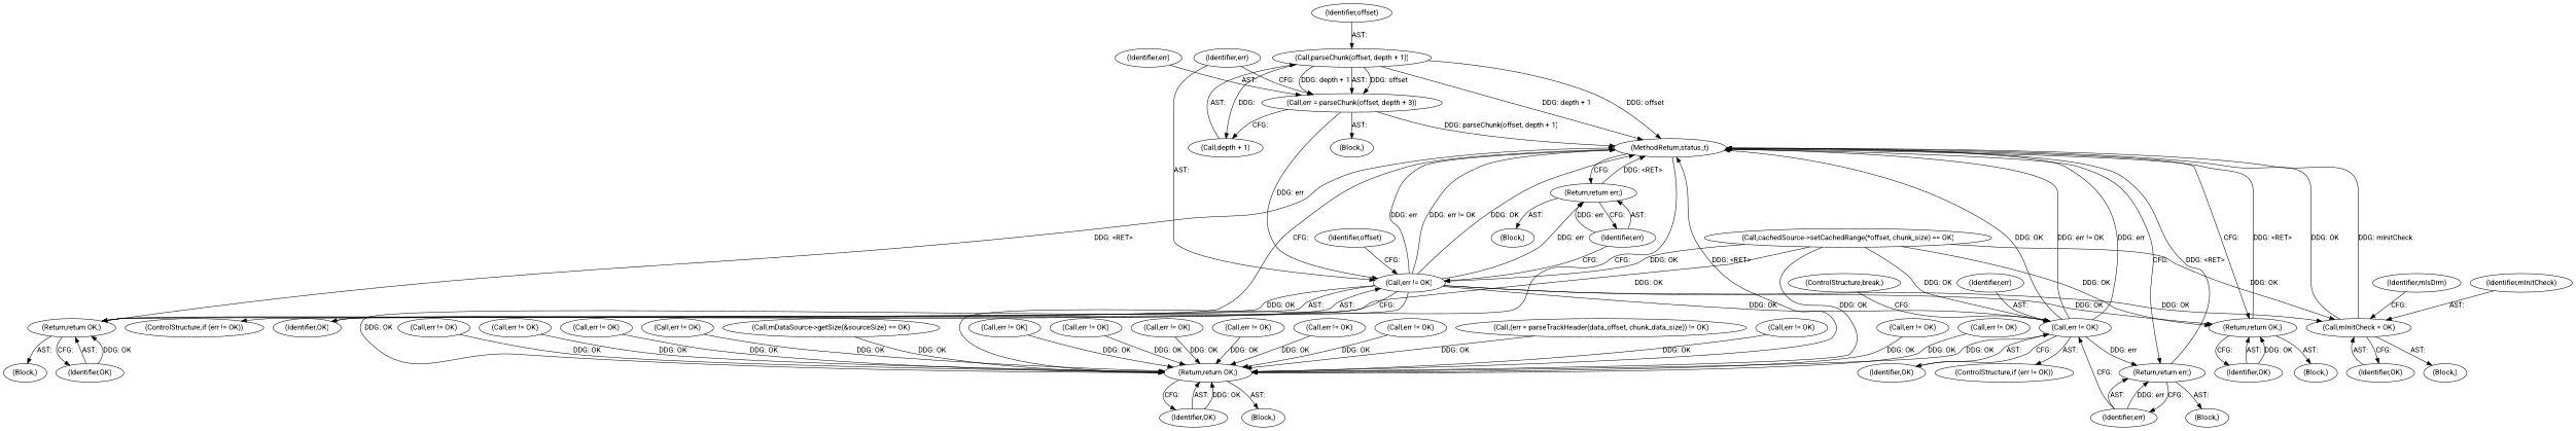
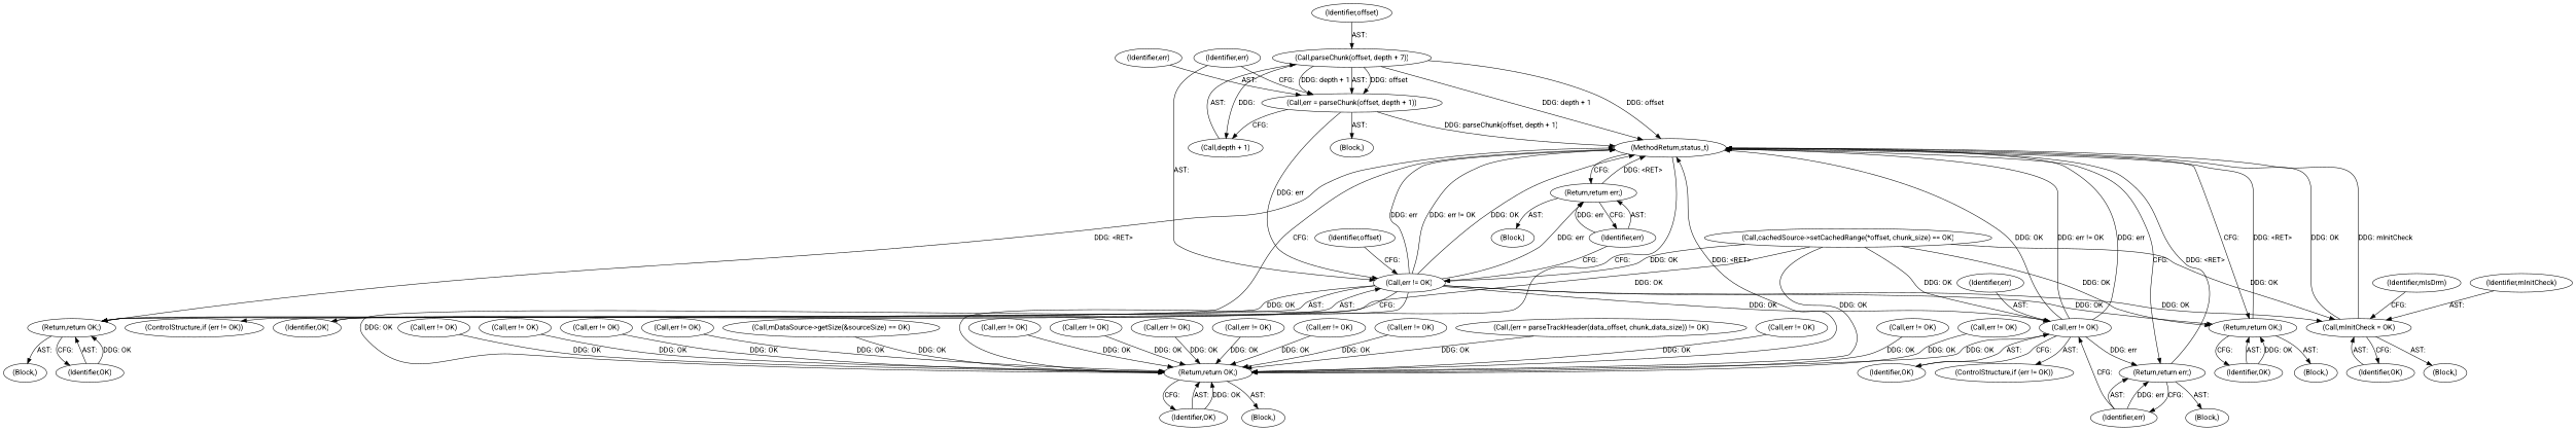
  digraph {
    fontname=Roboto
    node [fontname=Roboto]
    edge [fontname=Roboto]
-   n1 [label="(Call,parseChunk(offset, depth + 1))"]
-   n2 [label="(Call,err = parseChunk(offset, depth + 3))"]
+   n1 [label="(Call,parseChunk(offset, depth + 7))"]
+   n2 [label="(Call,err = parseChunk(offset, depth + 1))"]
    n3 [label="(Call,depth + 1)"]
    n4 [label="(MethodReturn,status_t)"]
    n5 [label="(Call,err != OK)"]
    n6 [label="(Block,)"]
    n7 [label="(Return,return err;)"]
    n8 [label="(Return,return OK;)"]
    n9 [label="(Return,return OK;)"]
    n10 [label="(Return,return OK;)"]
    n11 [label="(Return,return err;)"]
    n12 [label="(Call,err != OK)"]
    n13 [label="(Call,mInitCheck = OK)"]
    n14 [label="(ControlStructure,if (err != OK))"]
    n15 [label="(Identifier,OK)"]
    n16 [label="(Block,)"]
    n17 [label="(Identifier,err)"]
    n18 [label="(Identifier,OK)"]
    n19 [label="(Block,)"]
    n20 [label="(ControlStructure,if (err != OK))"]
    n21 [label="(Identifier,OK)"]
    n22 [label="(Block,)"]
    n23 [label="(Identifier,OK)"]
    n24 [label="(Block,)"]
    n25 [label="(Identifier,OK)"]
    n26 [label="(Block,)"]
    n27 [label="(Identifier,OK)"]
    n28 [label="(Identifier,err)"]
    n29 [label="(Block,)"]
    n30 [label="(Identifier,offset)"]
    n31 [label="(Call,err != OK)"]
    n32 [label="(Call,err != OK)"]
    n33 [label="(Call,err != OK)"]
    n34 [label="(Call,err != OK)"]
    n35 [label="(Call,mDataSource->getSize(&sourceSize) == OK)"]
    n36 [label="(Call,err != OK)"]
    n37 [label="(Call,err != OK)"]
    n38 [label="(Identifier,err)"]
    n39 [label="(Call,err != OK)"]
    n40 [label="(Call,err != OK)"]
    n41 [label="(Call,err != OK)"]
    n42 [label="(Call,err != OK)"]
    n43 [label="(Identifier,err)"]
    n44 [label="(Call,(err = parseTrackHeader(data_offset, chunk_data_size)) != OK)"]
    n45 [label="(Call,err != OK)"]
    n46 [label="(Call,cachedSource->setCachedRange(*offset, chunk_size) == OK)"]
    n47 [label="(Identifier,err)"]
    n48 [label="(Identifier,mIsDrm)"]
    n49 [label="(Identifier,offset)"]
-   n50 [label="(ControlStructure,break;)"]
    n51 [label="(Call,err != OK)"]
    n52 [label="(Identifier,mInitCheck)"]
    n53 [label="(Call,err != OK)"]
    n1 -> n2 [label="AST: "]
    n1 -> n2 [label="DDG: offset"]
    n1 -> n2 [label="DDG: depth + 1"]
    n1 -> n3 [label="DDG: "]
    n1 -> n4 [label="DDG: depth + 1"]
    n1 -> n4 [label="DDG: offset"]
    n2 -> n3 [label="CFG: "]
    n2 -> n4 [label="DDG: parseChunk(offset, depth + 1)"]
    n2 -> n5 [label="DDG: err"]
    n2 -> n6 [label="AST: "]
    n3 -> n1 [label="AST: "]
    n4 -> n7 [label="CFG: "]
    n4 -> n8 [label="CFG: "]
    n4 -> n9 [label="CFG: "]
    n4 -> n10 [label="CFG: "]
    n4 -> n11 [label="CFG: "]
    n5 -> n4 [label="DDG: err"]
    n5 -> n4 [label="DDG: err != OK"]
    n5 -> n4 [label="DDG: OK"]
    n5 -> n7 [label="DDG: err"]
    n5 -> n8 [label="DDG: OK"]
    n5 -> n9 [label="DDG: OK"]
    n5 -> n10 [label="DDG: OK"]
    n5 -> n12 [label="DDG: OK"]
    n5 -> n13 [label="DDG: OK"]
    n5 -> n14 [label="AST: "]
    n5 -> n15 [label="CFG: "]
    n7 -> n4 [label="DDG: <RET>"]
    n7 -> n16 [label="AST: "]
    n7 -> n17 [label="CFG: "]
    n8 -> n4 [label="DDG: <RET>"]
    n8 -> n18 [label="CFG: "]
    n8 -> n19 [label="AST: "]
    n9 -> n4 [label="DDG: <RET>"]
    n9 -> n22 [label="AST: "]
    n9 -> n23 [label="CFG: "]
    n10 -> n4 [label="DDG: <RET>"]
    n10 -> n26 [label="AST: "]
    n10 -> n27 [label="CFG: "]
    n11 -> n4 [label="DDG: <RET>"]
    n11 -> n28 [label="CFG: "]
    n11 -> n29 [label="AST: "]
    n12 -> n4 [label="DDG: err"]
    n12 -> n4 [label="DDG: OK"]
    n12 -> n4 [label="DDG: err != OK"]
    n12 -> n9 [label="DDG: OK"]
    n12 -> n11 [label="DDG: err"]
    n12 -> n20 [label="AST: "]
    n12 -> n21 [label="CFG: "]
    n13 -> n4 [label="DDG: OK"]
    n13 -> n4 [label="DDG: mInitCheck"]
    n13 -> n24 [label="AST: "]
    n13 -> n25 [label="CFG: "]
    n15 -> n5 [label="AST: "]
    n17 -> n5 [label="CFG: "]
    n17 -> n7 [label="AST: "]
    n17 -> n7 [label="DDG: err"]
    n18 -> n8 [label="AST: "]
    n18 -> n8 [label="DDG: OK"]
    n21 -> n12 [label="AST: "]
    n23 -> n9 [label="AST: "]
    n23 -> n9 [label="DDG: OK"]
    n25 -> n13 [label="AST: "]
    n27 -> n10 [label="AST: "]
    n27 -> n10 [label="DDG: OK"]
    n28 -> n11 [label="AST: "]
    n28 -> n11 [label="DDG: err"]
    n28 -> n12 [label="CFG: "]
    n30 -> n1 [label="AST: "]
    n31 -> n9 [label="DDG: OK"]
    n32 -> n9 [label="DDG: OK"]
    n33 -> n9 [label="DDG: OK"]
    n34 -> n9 [label="DDG: OK"]
    n35 -> n9 [label="DDG: OK"]
    n36 -> n9 [label="DDG: OK"]
    n37 -> n9 [label="DDG: OK"]
    n38 -> n12 [label="AST: "]
    n39 -> n9 [label="DDG: OK"]
    n40 -> n9 [label="DDG: OK"]
    n41 -> n9 [label="DDG: OK"]
    n42 -> n9 [label="DDG: OK"]
    n43 -> n2 [label="CFG: "]
    n43 -> n5 [label="AST: "]
    n44 -> n9 [label="DDG: OK"]
    n45 -> n9 [label="DDG: OK"]
    n46 -> n5 [label="DDG: OK"]
    n46 -> n8 [label="DDG: OK"]
    n46 -> n9 [label="DDG: OK"]
    n46 -> n10 [label="DDG: OK"]
    n46 -> n12 [label="DDG: OK"]
    n46 -> n13 [label="DDG: OK"]
    n47 -> n2 [label="AST: "]
    n48 -> n13 [label="CFG: "]
    n49 -> n5 [label="CFG: "]
-   n50 -> n12 [label="CFG: "]
    n51 -> n9 [label="DDG: OK"]
    n52 -> n13 [label="AST: "]
    n53 -> n9 [label="DDG: OK"]
  }
